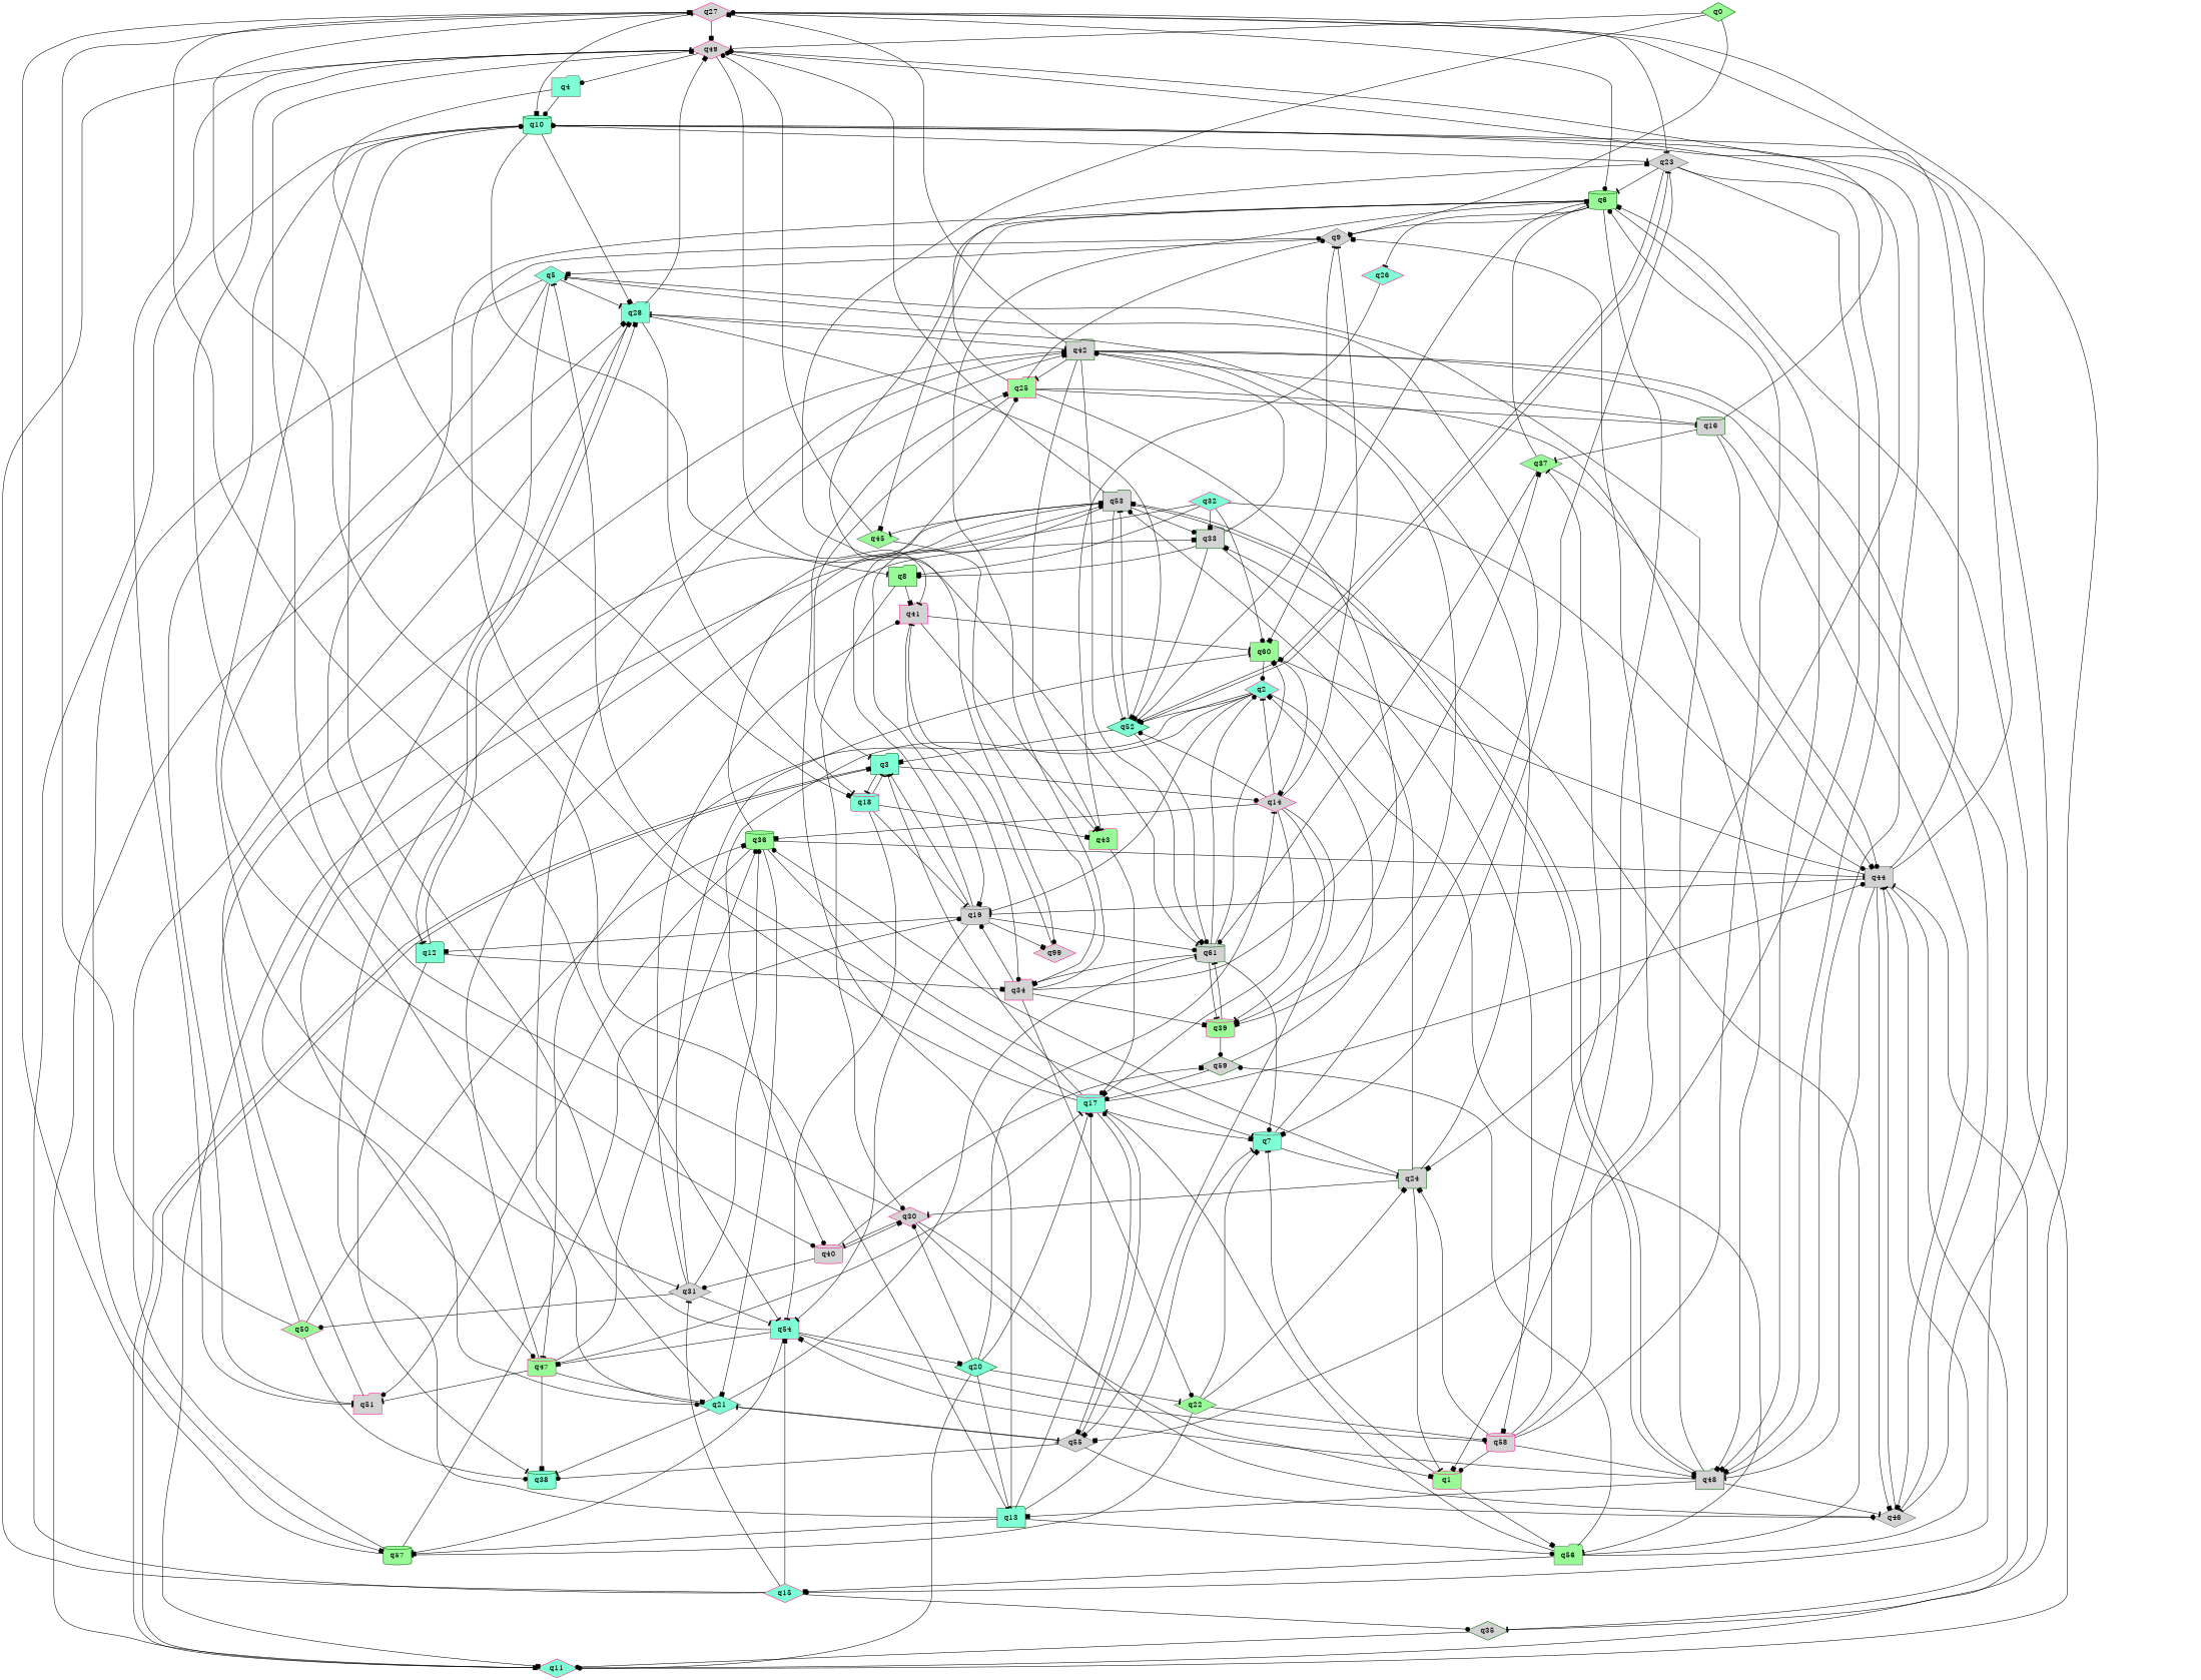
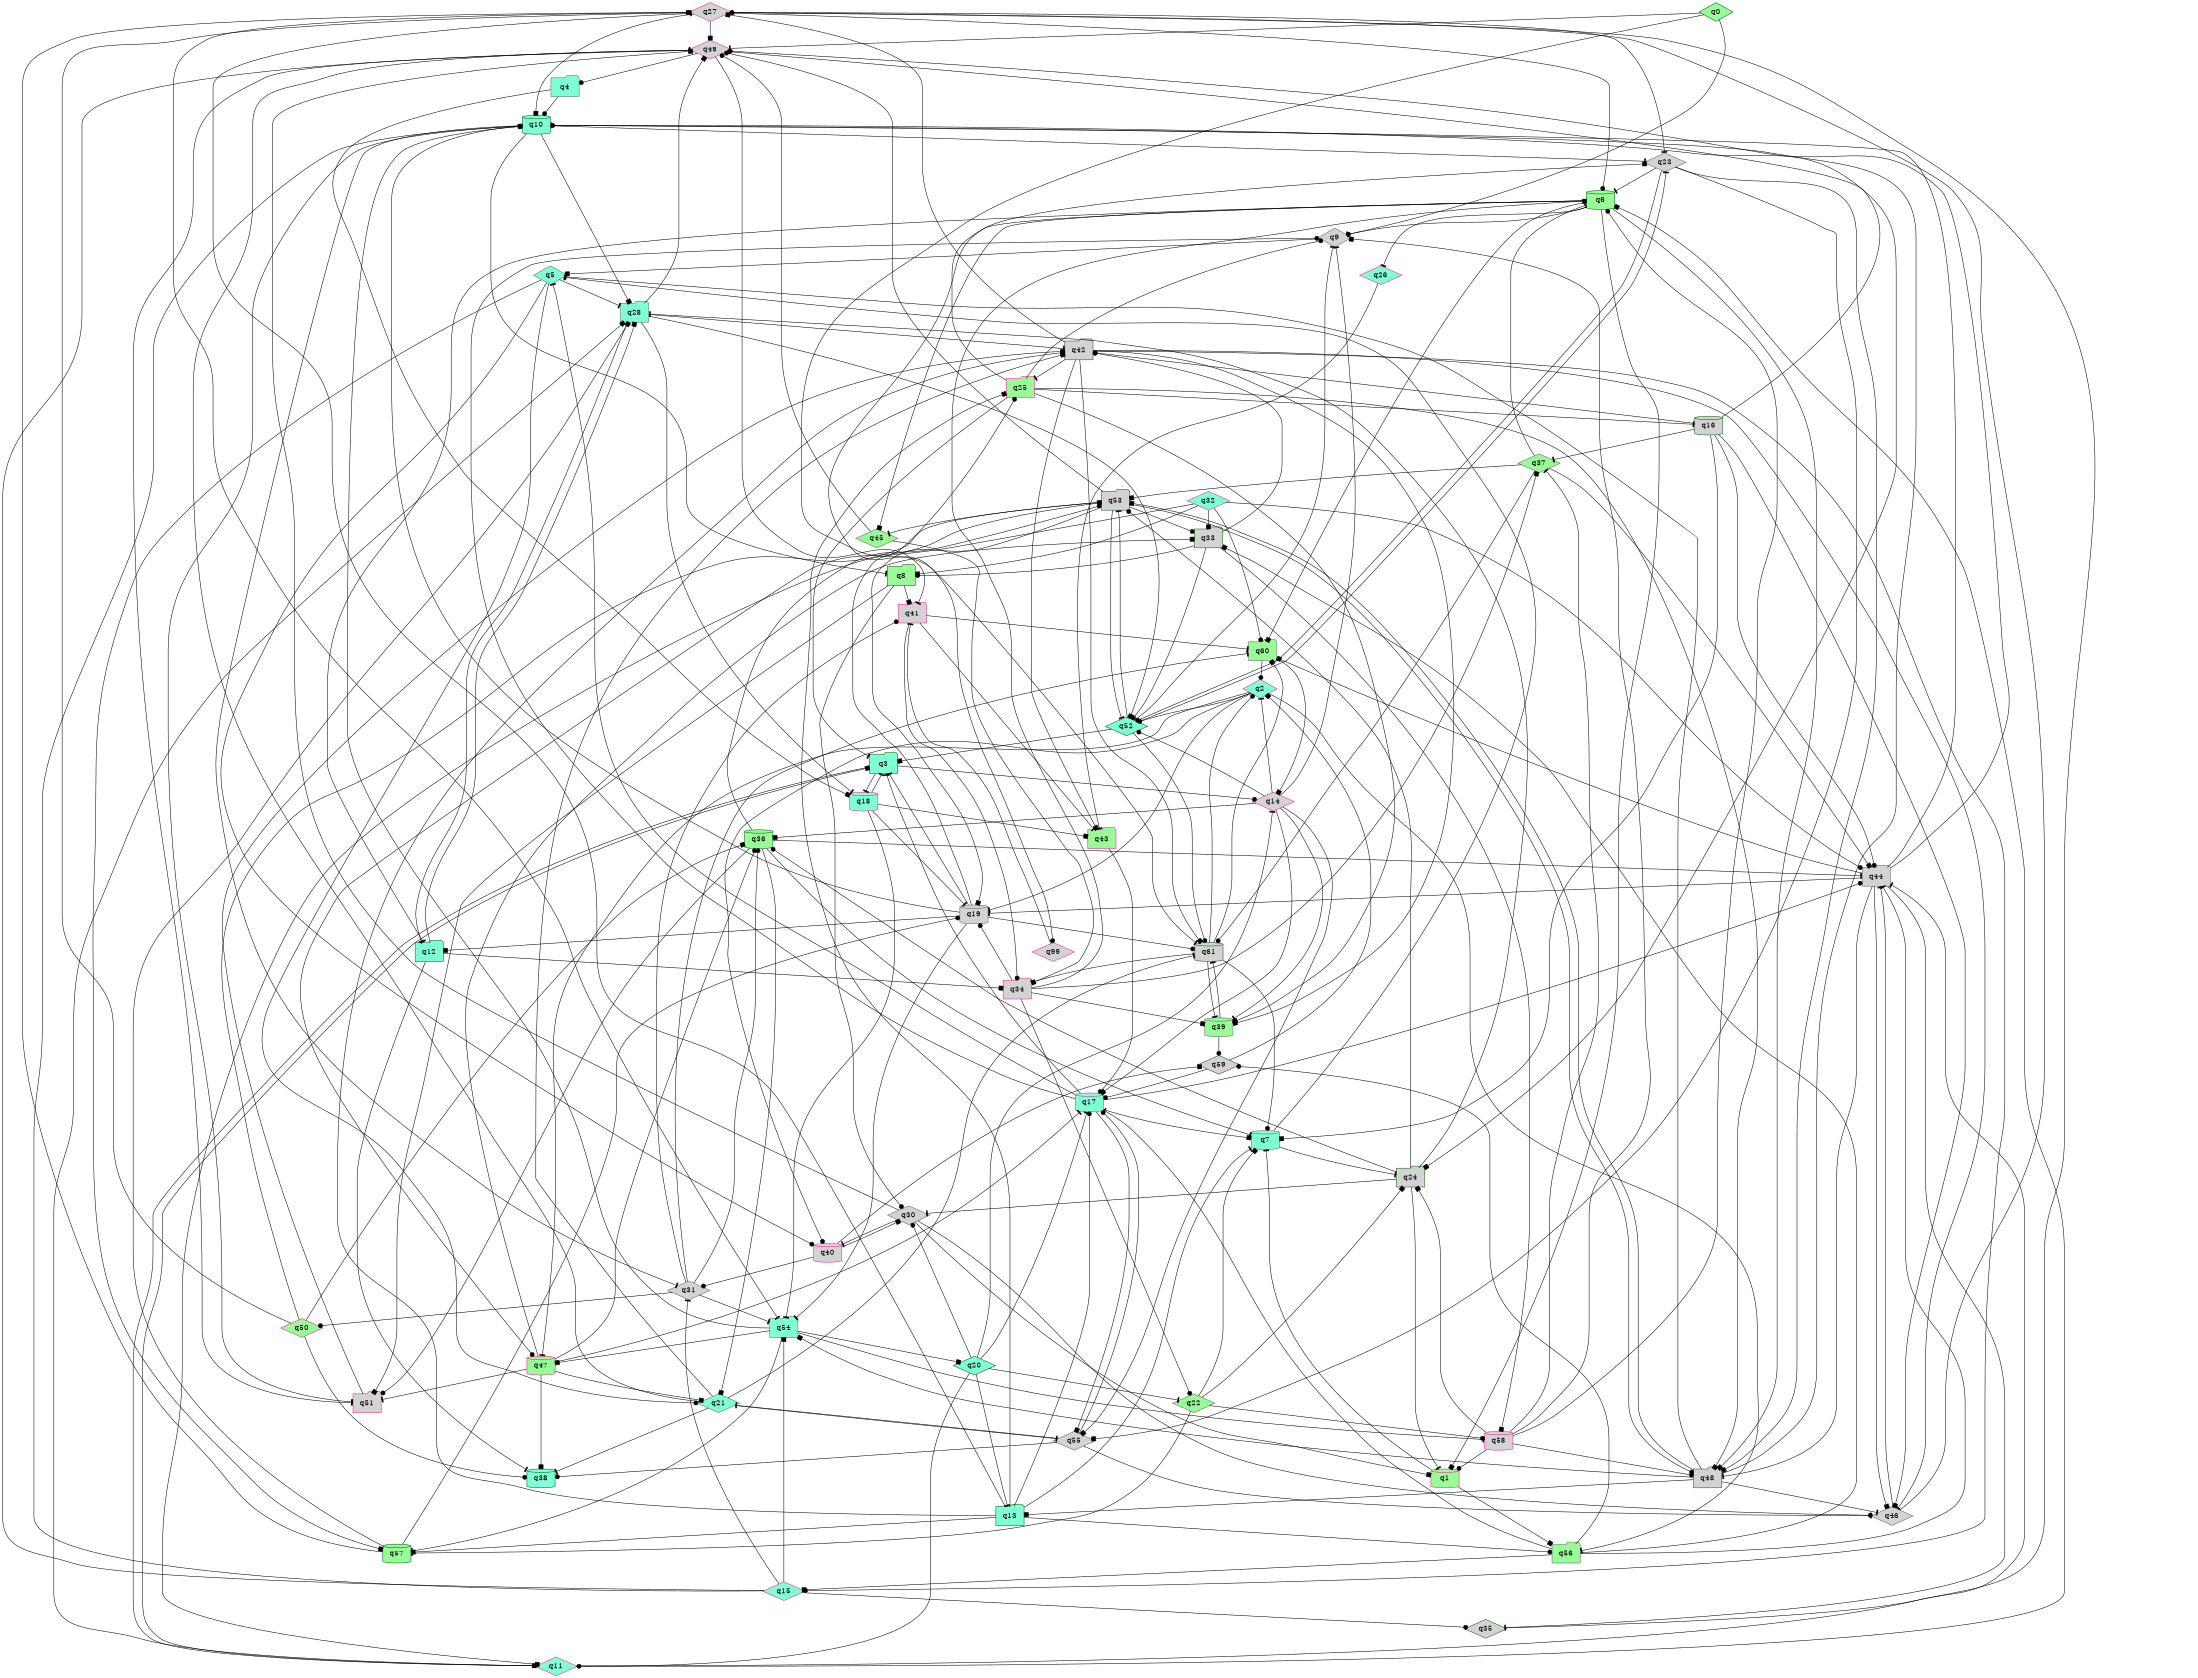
  digraph {
    node [color=deeppink fillcolor=lightgrey shape=diamond style=filled]
    edge [arrowhead=tee]
    q27 [initial=1]
    q49
    q10 [color=darkgreen fillcolor=aquamarine shape=cylinder]
    q6 [color=darkgreen fillcolor=palegreen shape=cylinder]
    q23 [color=gray40]
-   q54 [fillcolor=aquamarine shape=folder]
+   q54 [color=gray40 fillcolor=aquamarine shape=folder]
    q4 [color=gray40 fillcolor=aquamarine shape=folder]
    q41 [shape=folder]
    q51 [shape=folder]
    q24 [color=darkgreen shape=folder]
    q31 [color=gray40]
    q28 [color=gray40 fillcolor=aquamarine shape=folder]
    q8 [color=darkgreen fillcolor=palegreen shape=folder]
    q9 [color=gray40]
    q60 [color=gray40 fillcolor=palegreen shape=folder]
    q1 [fillcolor=palegreen shape=cylinder]
    q12 [color=darkgreen fillcolor=aquamarine shape=folder]
    q26 [fillcolor=aquamarine]
    n19 [label=q99]
    q45 [color=gray40 fillcolor=palegreen]
    q48 [color=darkgreen shape=folder]
    q52 [color=darkgreen fillcolor=aquamarine]
    q55 [color=gray40]
    q47 [fillcolor=palegreen shape=cylinder]
    q57 [color=darkgreen fillcolor=palegreen shape=cylinder]
    q20 [color=darkgreen fillcolor=aquamarine]
    q58 [shape=cylinder]
    q46 [color=gray40 final=1]
    q44 [color=gray40 shape=folder]
    q19 [color=gray40 shape=cylinder]
    q35 [color=darkgreen]
    q0 [color=darkgreen fillcolor=palegreen]
    q61 [color=darkgreen shape=cylinder]
    q5 [color=gray40 fillcolor=aquamarine]
    q7 [color=gray40 fillcolor=aquamarine shape=cylinder]
    q2 [fillcolor=aquamarine]
    q34 [shape=folder]
-   q39 [fillcolor=palegreen shape=cylinder]
+   q39 [color=gray40 fillcolor=palegreen shape=cylinder]
    q14
    q17 [fillcolor=aquamarine shape=cylinder]
    q36 [color=darkgreen fillcolor=palegreen shape=cylinder]
    q40 [shape=cylinder]
    q21 [color=gray40 fillcolor=aquamarine]
    q18 [fillcolor=aquamarine shape=cylinder]
    q43 [fillcolor=palegreen shape=folder]
    q42 [color=darkgreen shape=folder]
    q56 [color=gray40 fillcolor=palegreen shape=folder]
    q37 [color=gray40 fillcolor=palegreen]
    q22 [color=gray40 fillcolor=palegreen]
    q59 [color=darkgreen]
    q15 [fillcolor=aquamarine]
    q33 [color=darkgreen shape=folder]
-   q30
+   q30 [color=gray40]
    q53 [color=darkgreen shape=folder]
    q3 [color=darkgreen fillcolor=aquamarine shape=folder]
    q25 [fillcolor=palegreen shape=folder]
    q38 [color=darkgreen fillcolor=aquamarine shape=cylinder]
    q11 [fillcolor=aquamarine]
    q16 [color=darkgreen shape=cylinder]
    q50 [fillcolor=palegreen]
    q13 [color=darkgreen fillcolor=aquamarine shape=folder]
    q32 [fillcolor=aquamarine]
    q27 -> q49 [arrowhead=box]
    q27 -> q10 [arrowhead=box]
    q27 -> q6 [arrowhead=dot]
    q27 -> q23
    q27 -> q54
    q49 -> q4 [arrowhead=dot]
    q49 -> q41
    q49 -> q51
    q10 -> q23
    q10 -> q51
    q10 -> q24 [arrowhead=box]
    q10 -> q31
    q10 -> q28 [arrowhead=box]
    q10 -> q8
    q6 -> q9
    q6 -> q60 [arrowhead=box]
    q6 -> q1 [arrowhead=box]
    q6 -> q12
    q6 -> q26
    q6 -> n19 [arrowhead=dot]
    q6 -> q45 [arrowhead=box]
    q6 -> q48 [arrowhead=box]
    q23 -> q6
    q23 -> q48 [arrowhead=box]
    q23 -> q52 [arrowhead=dot]
    q23 -> q55 [arrowhead=box]
    q54 -> q10 [arrowhead=dot]
    q54 -> q47 [arrowhead=box]
    q54 -> q57
    q54 -> q20 [arrowhead=box]
    q54 -> q58
    q4 -> q10 [arrowhead=dot]
    q4 -> q18 [arrowhead=box]
    q41 -> q60
    q41 -> q34 [arrowhead=dot]
    q41 -> q43
    q51 -> q42 [arrowhead=box]
    q24 -> q28
    q24 -> q1
    q24 -> q36 [arrowhead=dot]
    q24 -> q30
    q24 -> q53 [arrowhead=dot]
    q31 -> q54
    q31 -> q41 [arrowhead=dot]
    q31 -> q60
    q31 -> q36 [arrowhead=dot]
    q31 -> q50 [arrowhead=dot]
    q28 -> q49 [arrowhead=box]
    q28 -> q12
    q28 -> q52 [arrowhead=box]
    q28 -> q18
    q28 -> q42
    q8 -> q41 [arrowhead=box]
+   q8 -> q51 [arrowhead=box]
    q8 -> q30 [arrowhead=dot]
    q9 -> q5 [arrowhead=box]
    q60 -> q2 [arrowhead=dot]
    q60 -> q14 [arrowhead=box]
    q1 -> q7
    q1 -> q56 [arrowhead=box]
    q12 -> q28 [arrowhead=box]
    q12 -> q34 [arrowhead=box]
    q12 -> q38
    q26 -> q43
    n19 -> q41
    q45 -> q49 [arrowhead=dot]
    q45 -> q34 [arrowhead=box]
    q48 -> q10
    q48 -> q54 [arrowhead=box]
    q48 -> q46
    q48 -> q5
    q48 -> q53 [arrowhead=box]
    q48 -> q13 [arrowhead=box]
    q52 -> q23
    q52 -> q9
    q52 -> q61 [arrowhead=dot]
    q52 -> q53
    q52 -> q3 [arrowhead=box]
    q55 -> q46
    q55 -> q17 [arrowhead=dot]
    q55 -> q21
    q55 -> q38 [arrowhead=dot]
    q47 -> q51
    q47 -> q17
    q47 -> q36 [arrowhead=dot]
    q47 -> q21 [arrowhead=box]
    q47 -> q33 [arrowhead=box]
    q47 -> q38 [arrowhead=box]
    q57 -> q27 [arrowhead=box]
    q57 -> q28 [arrowhead=box]
    q57 -> q19 [arrowhead=dot]
    q20 -> q14
    q20 -> q17
    q20 -> q22
    q20 -> q30 [arrowhead=dot]
    q20 -> q11 [arrowhead=dot]
    q20 -> q13
    q58 -> q6 [arrowhead=dot]
    q58 -> q24 [arrowhead=box]
    q58 -> q9 [arrowhead=box]
    q58 -> q1 [arrowhead=dot]
    q58 -> q48 [arrowhead=dot]
    q58 -> q37
    q46 -> q27 [arrowhead=dot]
    q46 -> q44
    q44 -> q49 [arrowhead=dot]
    q44 -> q10 [arrowhead=dot]
    q44 -> q60 [arrowhead=box]
    q44 -> q48
    q44 -> q46 [arrowhead=box]
    q44 -> q19
    q44 -> q35
-   q19 -> n19 [arrowhead=box]
+   q19 -> q10 [arrowhead=box]
    q19 -> q54
    q19 -> q12 [arrowhead=box]
    q19 -> q61 [arrowhead=dot]
    q19 -> q3
    q19 -> q25 [arrowhead=dot]
    q35 -> q27 [arrowhead=dot]
-   q35 -> q11 [arrowhead=dot]
    q0 -> q49
    q0 -> q9 [arrowhead=dot]
    q0 -> q61
    q61 -> q60 [arrowhead=box]
    q61 -> q7 [arrowhead=dot]
    q61 -> q2 [arrowhead=dot]
    q61 -> q34
    q61 -> q39
    q5 -> q28
    q5 -> q57 [arrowhead=box]
    q5 -> q40 [arrowhead=dot]
    q5 -> q21 [arrowhead=dot]
    q7 -> q24
    q7 -> q5
    q2 -> q52 [arrowhead=dot]
    q2 -> q47
    q2 -> q19
    q2 -> q40 [arrowhead=dot]
    q2 -> q56
    q34 -> q6 [arrowhead=box]
    q34 -> q19 [arrowhead=dot]
    q34 -> q39 [arrowhead=box]
    q34 -> q37 [arrowhead=box]
    q34 -> q22 [arrowhead=dot]
    q39 -> q61
    q39 -> q59 [arrowhead=dot]
    q14 -> q9
    q14 -> q52 [arrowhead=dot]
    q14 -> q55 [arrowhead=box]
    q14 -> q2
    q14 -> q39
    q14 -> q17 [arrowhead=box]
    q14 -> q36 [arrowhead=box]
    q17 -> q9 [arrowhead=dot]
    q17 -> q55 [arrowhead=box]
    q17 -> q44 [arrowhead=dot]
    q17 -> q5
    q17 -> q7 [arrowhead=box]
    q17 -> q3
    q36 -> q51 [arrowhead=dot]
    q36 -> q44
    q36 -> q7
    q36 -> q21 [arrowhead=box]
    q36 -> q53 [arrowhead=dot]
    q40 -> q31 [arrowhead=dot]
    q40 -> q59 [arrowhead=box]
    q40 -> q30 [arrowhead=box]
    q21 -> q49
    q21 -> q55
    q21 -> q61
    q21 -> q42 [arrowhead=box]
    q21 -> q38
    q18 -> q54
    q18 -> q19
    q18 -> q43 [arrowhead=box]
    q18 -> q3
    q43 -> q17 [arrowhead=dot]
    q42 -> q27 [arrowhead=box]
    q42 -> q46
    q42 -> q61 [arrowhead=box]
    q42 -> q39 [arrowhead=box]
    q42 -> q43 [arrowhead=box]
    q42 -> q15 [arrowhead=dot]
    q42 -> q25
    q56 -> q44
    q56 -> q17
    q56 -> q59 [arrowhead=dot]
    q56 -> q15 [arrowhead=box]
    q56 -> q33 [arrowhead=box]
    q37 -> q6
    q37 -> q44 [arrowhead=box]
    q37 -> q61 [arrowhead=dot]
+   q37 -> q53 [arrowhead=box]
    q22 -> q24 [arrowhead=box]
    q22 -> q57
    q22 -> q58 [arrowhead=dot]
    q22 -> q7 [arrowhead=box]
    q59 -> q2 [arrowhead=box]
    q59 -> q17 [arrowhead=dot]
    q15 -> q49
    q15 -> q10 [arrowhead=dot]
    q15 -> q54 [arrowhead=box]
    q15 -> q31
    q15 -> q35 [arrowhead=dot]
    q33 -> q8 [arrowhead=dot]
    q33 -> q52 [arrowhead=dot]
    q33 -> q58 [arrowhead=box]
    q33 -> q42 [arrowhead=dot]
    q30 -> q49 [arrowhead=box]
    q30 -> q1 [arrowhead=box]
    q30 -> q46 [arrowhead=dot]
    q30 -> q40
    q53 -> q49 [arrowhead=dot]
    q53 -> q45
    q53 -> q48 [arrowhead=dot]
    q53 -> q52
    q53 -> q47 [arrowhead=dot]
    q53 -> q19 [arrowhead=box]
    q53 -> q33 [arrowhead=dot]
    q3 -> q14 [arrowhead=dot]
    q3 -> q18
    q3 -> q11 [arrowhead=box]
    q25 -> q23 [arrowhead=box]
    q25 -> q9 [arrowhead=dot]
    q25 -> q48 [arrowhead=box]
    q25 -> q39 [arrowhead=box]
    q25 -> q3
    q25 -> q16
    q11 -> q6 [arrowhead=box]
    q11 -> q28 [arrowhead=box]
    q11 -> q44
    q11 -> q3 [arrowhead=box]
    q16 -> q49 [arrowhead=dot]
    q16 -> q46 [arrowhead=box]
    q16 -> q44 [arrowhead=dot]
-   q23 -> q7 [arrowhead=box]
+   q16 -> q7 [arrowhead=box]
    q16 -> q42 [arrowhead=dot]
    q16 -> q37
    q50 -> q27 [arrowhead=dot]
    q50 -> q36 [arrowhead=box]
    q50 -> q53 [arrowhead=box]
    q50 -> q38 [arrowhead=dot]
    q13 -> q27
    q13 -> q57 [arrowhead=box]
    q13 -> q7
    q13 -> q17 [arrowhead=dot]
    q13 -> q42 [arrowhead=box]
    q13 -> q56 [arrowhead=dot]
    q13 -> q25 [arrowhead=box]
    q32 -> q8 [arrowhead=box]
    q32 -> q60 [arrowhead=dot]
    q32 -> q44 [arrowhead=dot]
    q32 -> q33 [arrowhead=box]
    q32 -> q11 [arrowhead=box]
  }
